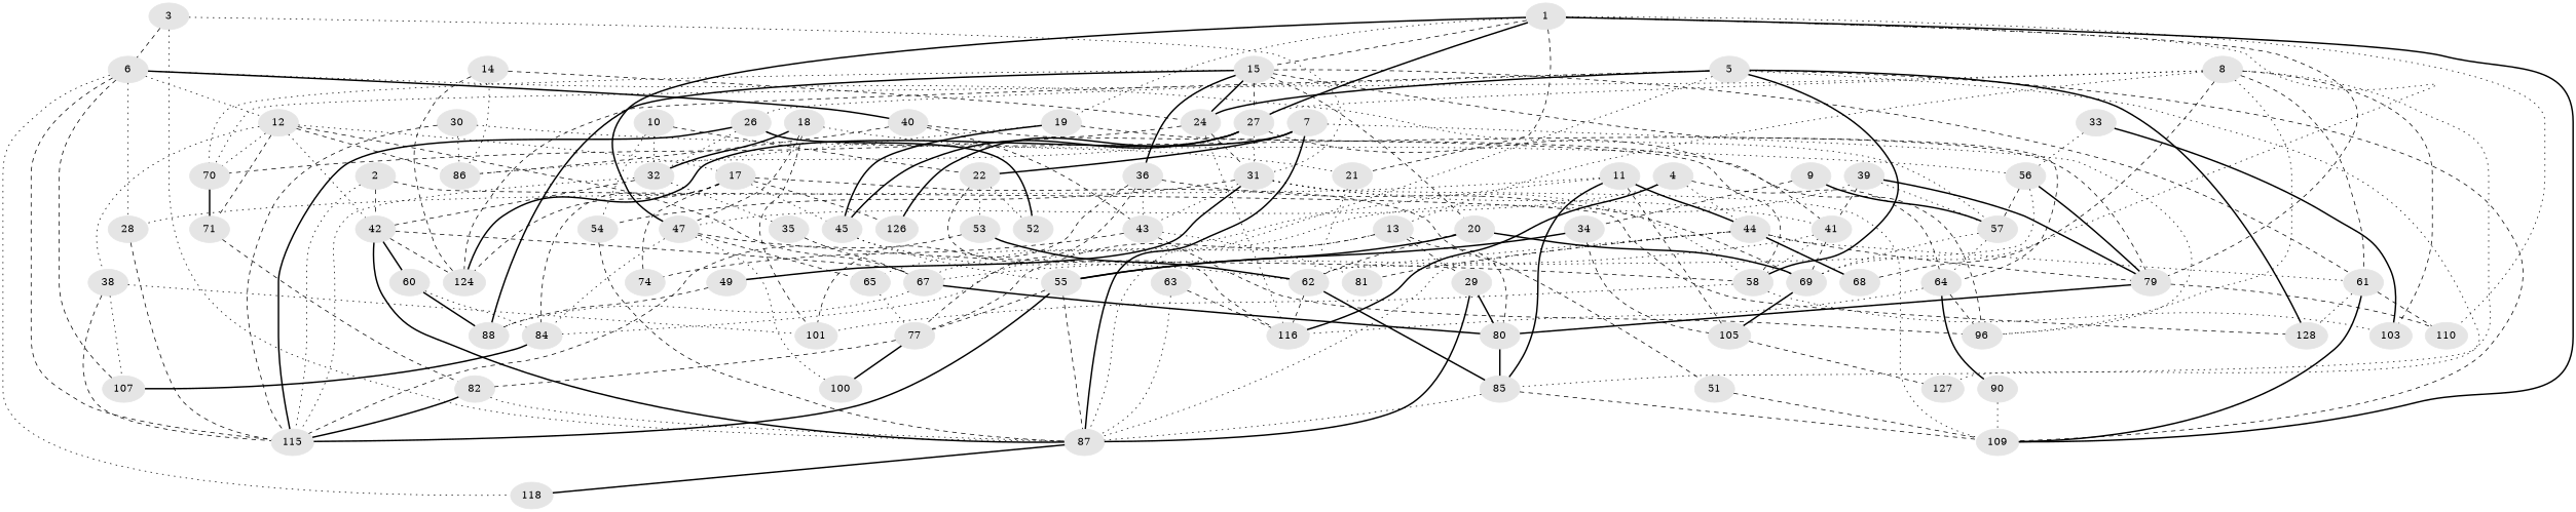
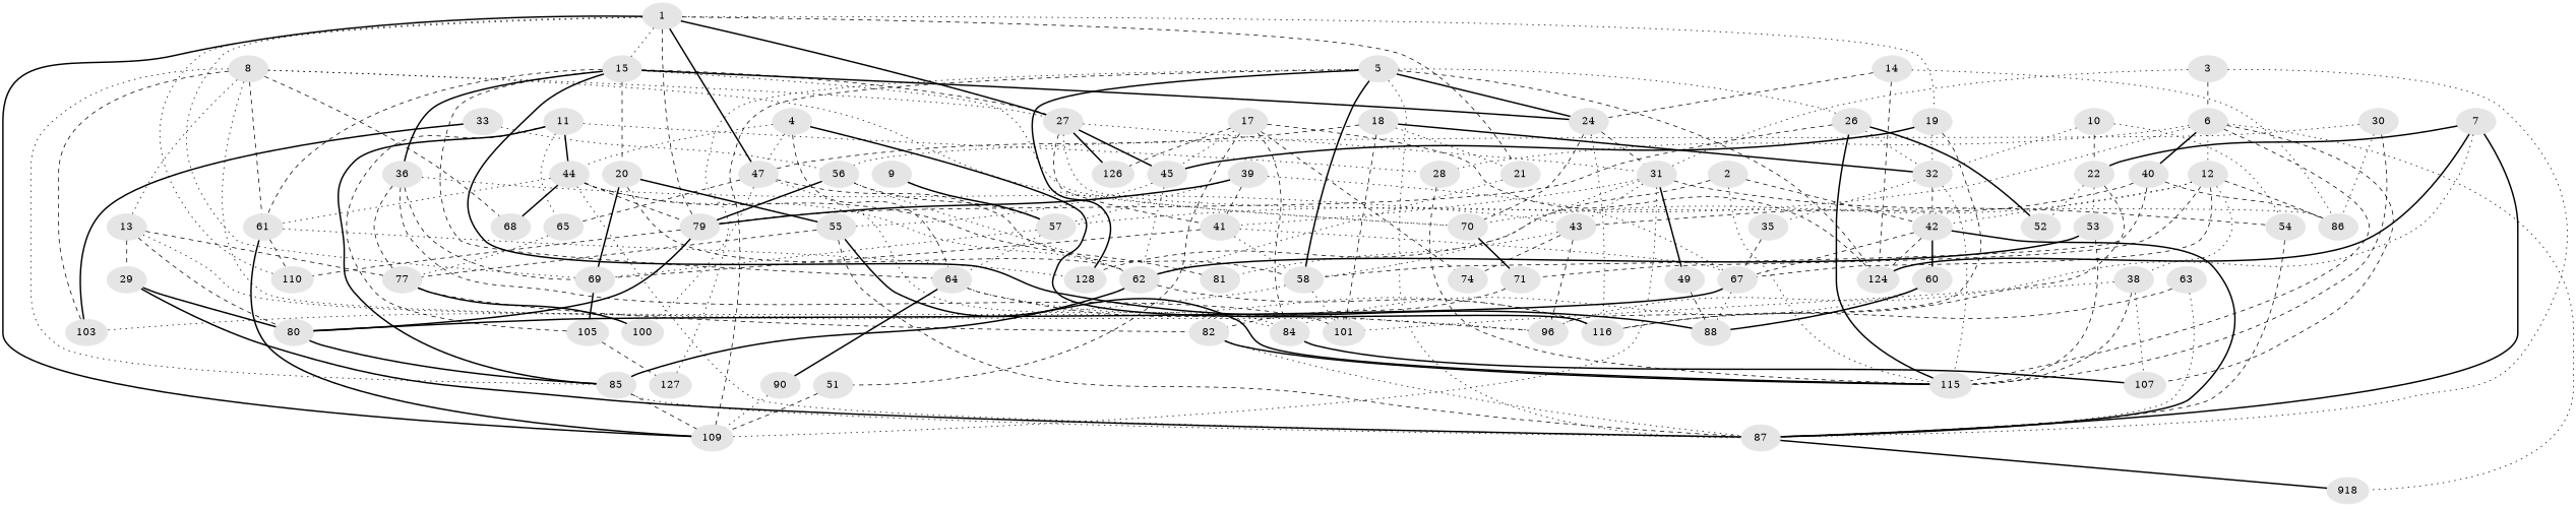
  graph {
    node [color=gray90 style=filled]
    edge [style=dotted]
    1 [super="+121"]
    15 [super="+59"]
    19 [super="+106"]
    21
    27 [super="+95"]
    47 [super="+76"]
    69 [super="+93"]
    79 [super="+98"]
    109
    110
    64 [super="+112"]
    24 [super="+83"]
    61
    70 [super="+108"]
    20
    36 [super="+89"]
    88
    96
    32 [super="+104"]
    45 [super="+66"]
    62 [super="+75"]
    31 [super="+50"]
    86
    126
    41 [super="+114"]
    58 [super="+72"]
    65
    84
    100
    105
    80
    2 [super="+16"]
    42 [super="+48"]
    115 [super="+123"]
    128
    87 [super="+99"]
    124
    67 [super="+113"]
    60
    6 [super="+78"]
    12 [super="+37"]
    28
    40
    57
    107
-   118
+   118 [label=918]
    3
    54 [super="+102"]
    43 [super="+73"]
    49
    44 [super="+122"]
    68
    81
    4
    116 [super="+117"]
    90
    5 [super="+120"]
    26 [super="+97"]
    127
    52
    103
    101
    17 [super="+25"]
    38
    71
    7 [super="+91"]
    22
    53
    8 [super="+119"]
    13 [super="+125"]
    85 [super="+92"]
    29
    77 [super="+94"]
    9
-   34
    55 [super="+111"]
    10
    35
    11 [super="+23"]
    51
    74
    82
    14
    18
    30
    56
    33
    39 [super="+46"]
    63
-   1 -- 15 [style=dashed]
+   1 -- 15
    1 -- 19
    1 -- 21 [style=dashed]
    1 -- 27 [style=bold]
    1 -- 47 [style=bold]
    1 -- 69
    1 -- 79 [style=dashed]
    1 -- 109 [style=bold]
    1 -- 110
    15 -- 27 [style=dashed]
    15 -- 64 [style=dashed]
    15 -- 24 [style=bold]
    15 -- 61 [style=dashed]
    15 -- 70
    15 -- 20 [style=dashed]
    15 -- 36 [style=bold]
    15 -- 88 [style=bold]
    19 -- 96 [style=dashed]
    19 -- 32
    19 -- 45 [style=bold]
    21 -- 62
    27 -- 45 [style=bold]
    27 -- 31
    27 -- 86
    27 -- 126 [style=bold]
    27 -- 41 [style=dashed]
    47 -- 58 [style=dashed]
    47 -- 65 [style=dashed]
    47 -- 84
    47 -- 100
    69 -- 105 [style=bold]
    79 -- 110 [style=dashed]
    79 -- 80 [style=bold]
    64 -- 96 [style=dashed]
    64 -- 116
    64 -- 90 [style=bold]
    24 -- 70 [style=dashed]
    24 -- 31 [style=dashed]
    24 -- 116
    61 -- 109 [style=bold]
    61 -- 110 [style=dashed]
    61 -- 128
    70 -- 71 [style=bold]
    20 -- 69 [style=bold]
    20 -- 62 [style=dashed]
    20 -- 55 [style=bold]
    36 -- 69 [style=dashed]
    36 -- 43
    36 -- 101 [style=dashed]
    36 -- 77 [style=dashed]
    32 -- 42 [style=dashed]
    32 -- 115
    32 -- 35
    45 -- 62
    45 -- 55
    62 -- 116 [style=dashed]
    62 -- 85 [style=bold weight=2]
    31 -- 109
    31 -- 41
    31 -- 58
    31 -- 54 [style=dashed]
    31 -- 43
    31 -- 49 [style=bold]
    41 -- 69 [style=dashed]
    41 -- 58
    41 -- 67
    58 -- 103
    58 -- 101
    65 -- 77
    84 -- 107 [style=bold]
    105 -- 127 [style=dashed]
    80 -- 85 [style=bold]
    2 -- 42 [style=dashed]
    2 -- 115
    2 -- 128 [style=dashed]
    42 -- 87 [style=bold]
    42 -- 124 [style=dashed]
    42 -- 67 [style=dashed]
    42 -- 60 [style=bold]
    87 -- 118 [style=bold]
    67 -- 88
    67 -- 80 [style=bold]
    60 -- 88 [style=bold]
    60 -- 84
    6 -- 115 [style=dashed]
    6 -- 12
    6 -- 28
    6 -- 40 [style=bold]
    6 -- 57
    6 -- 107 [style=dashed]
    6 -- 118
    12 -- 70
    12 -- 86 [style=dashed]
    12 -- 42
    12 -- 67 [style=dashed]
-   12 -- 17
    12 -- 38
    12 -- 71 [style=dashed]
    28 -- 115 [style=dashed]
    40 -- 86 [style=dashed]
    40 -- 58 [style=dashed]
    40 -- 43 [style=dashed]
    57 -- 69
    57 -- 64
    3 -- 31
    3 -- 87
    3 -- 6 [style=dashed]
    54 -- 87 [style=dashed]
    43 -- 96 [style=dashed]
    43 -- 81
    43 -- 74 [style=dashed]
    49 -- 88 [style=dashed]
    44 -- 79 [style=dashed]
    44 -- 61
    44 -- 62
    44 -- 87
    44 -- 68 [style=bold]
    44 -- 81 [style=dashed]
    4 -- 47
    4 -- 64 [style=dashed]
    4 -- 44
    4 -- 116 [style=bold]
    90 -- 109
    5 -- 109 [style=dashed]
    5 -- 24 [style=bold]
    5 -- 58 [style=bold]
    5 -- 128 [style=bold]
    5 -- 87
    5 -- 124 [style=dashed]
    5 -- 26
    5 -- 127
    26 -- 79 [style=dashed]
    26 -- 32
    26 -- 115 [style=bold]
    26 -- 52 [style=bold]
    17 -- 45
    17 -- 126 [style=dashed]
    17 -- 84 [style=dashed]
    17 -- 124 [style=dashed]
    17 -- 51 [style=dashed]
    17 -- 74 [style=dashed]
    38 -- 115 [style=dashed]
    38 -- 107
    38 -- 101
    71 -- 82 [style=dashed]
    7 -- 96
    7 -- 87 [style=bold]
    7 -- 124 [style=bold]
    7 -- 22 [style=bold]
    22 -- 116 [style=dashed]
    22 -- 52
    22 -- 53
    53 -- 62 [style=bold]
    53 -- 115 [style=dashed]
    8 -- 27
    8 -- 61 [style=dashed]
    8 -- 70
    8 -- 96
    8 -- 68 [style=dashed]
    8 -- 103 [style=dashed]
    8 -- 13
    8 -- 85
    13 -- 84
    13 -- 80 [style=dashed]
    13 -- 29 [style=dashed]
    13 -- 77 [style=dashed]
    85 -- 109 [style=dashed]
    85 -- 87
    29 -- 80 [style=bold]
    29 -- 87 [style=bold]
    77 -- 100 [style=bold]
    77 -- 82 [style=dashed]
    9 -- 57 [style=bold]
-   9 -- 34 [style=dashed]
-   34 -- 105 [style=dashed]
-   34 -- 55 [style=bold]
    55 -- 115 [style=bold]
    55 -- 87 [style=dashed]
    55 -- 77 [style=dashed]
    10 -- 32
    10 -- 54
    10 -- 22 [style=dashed]
    35 -- 67 [style=dashed]
    11 -- 65
    11 -- 105 [style=dashed]
    11 -- 28
    11 -- 44 [style=bold]
    11 -- 85 [style=bold]
    51 -- 109 [style=dashed]
    82 -- 115 [style=bold]
    82 -- 87
    14 -- 24 [style=dashed]
    14 -- 86
    14 -- 124 [style=dashed]
    18 -- 21
    18 -- 47 [style=dashed]
    18 -- 32 [style=bold]
    18 -- 101 [style=dashed]
    30 -- 86
    30 -- 115 [style=dashed]
    30 -- 56
    56 -- 79 [style=bold]
    56 -- 62
    56 -- 57 [style=dashed]
    33 -- 103 [style=bold]
    33 -- 56
    39 -- 79 [style=bold]
    39 -- 41 [style=dashed]
    39 -- 67
    39 -- 57
    63 -- 87
    63 -- 116 [style=dashed]
  }
